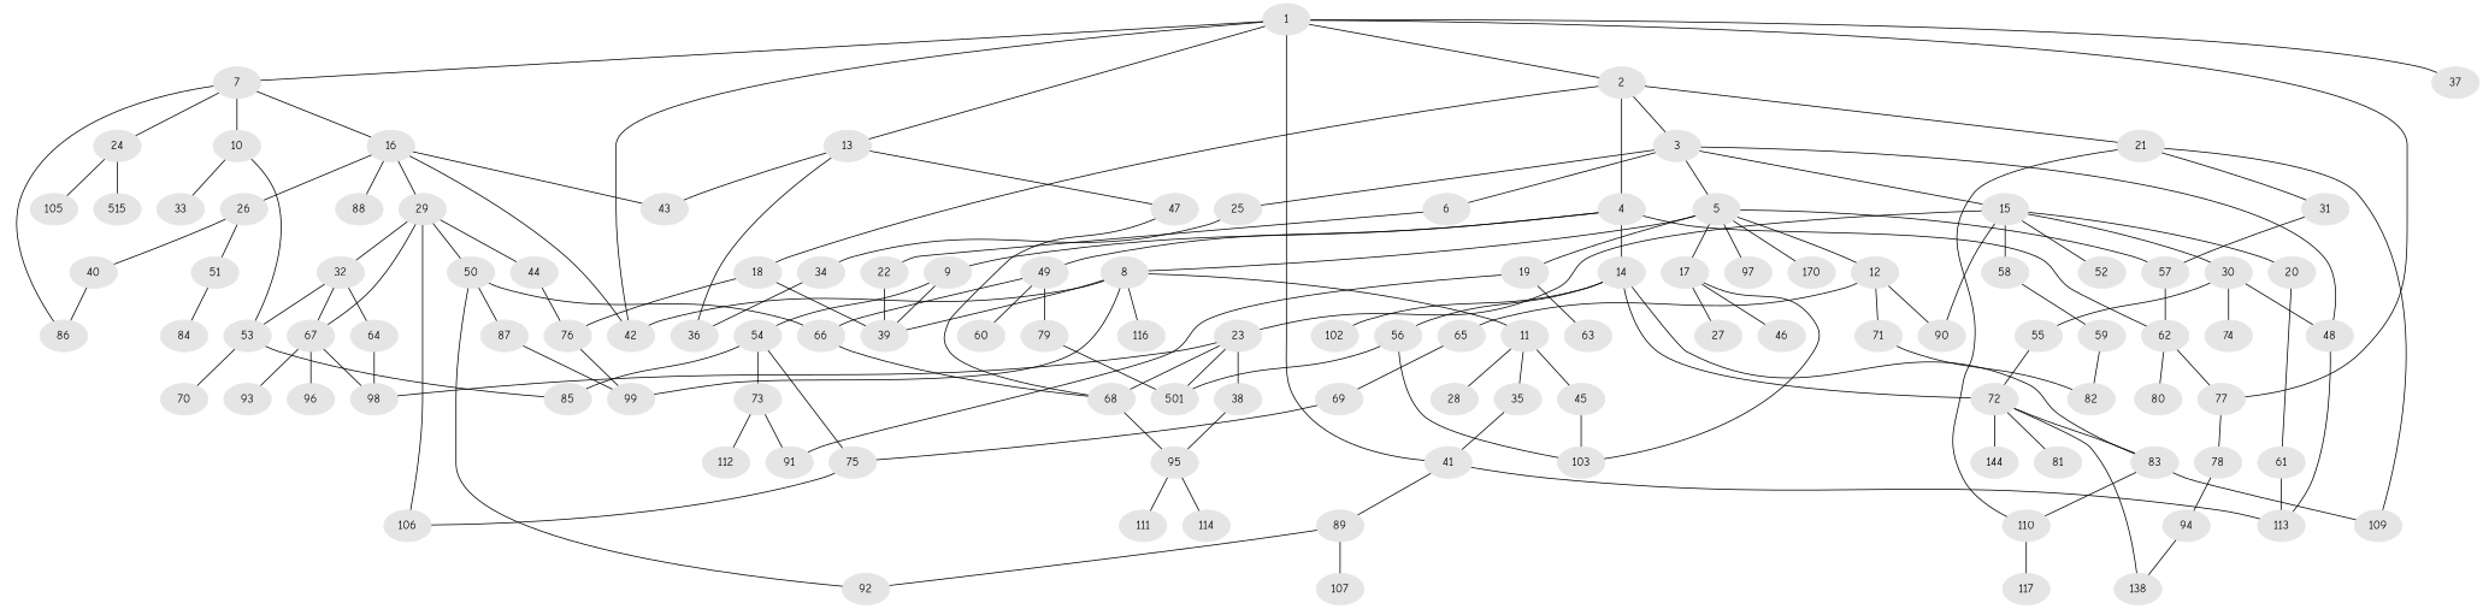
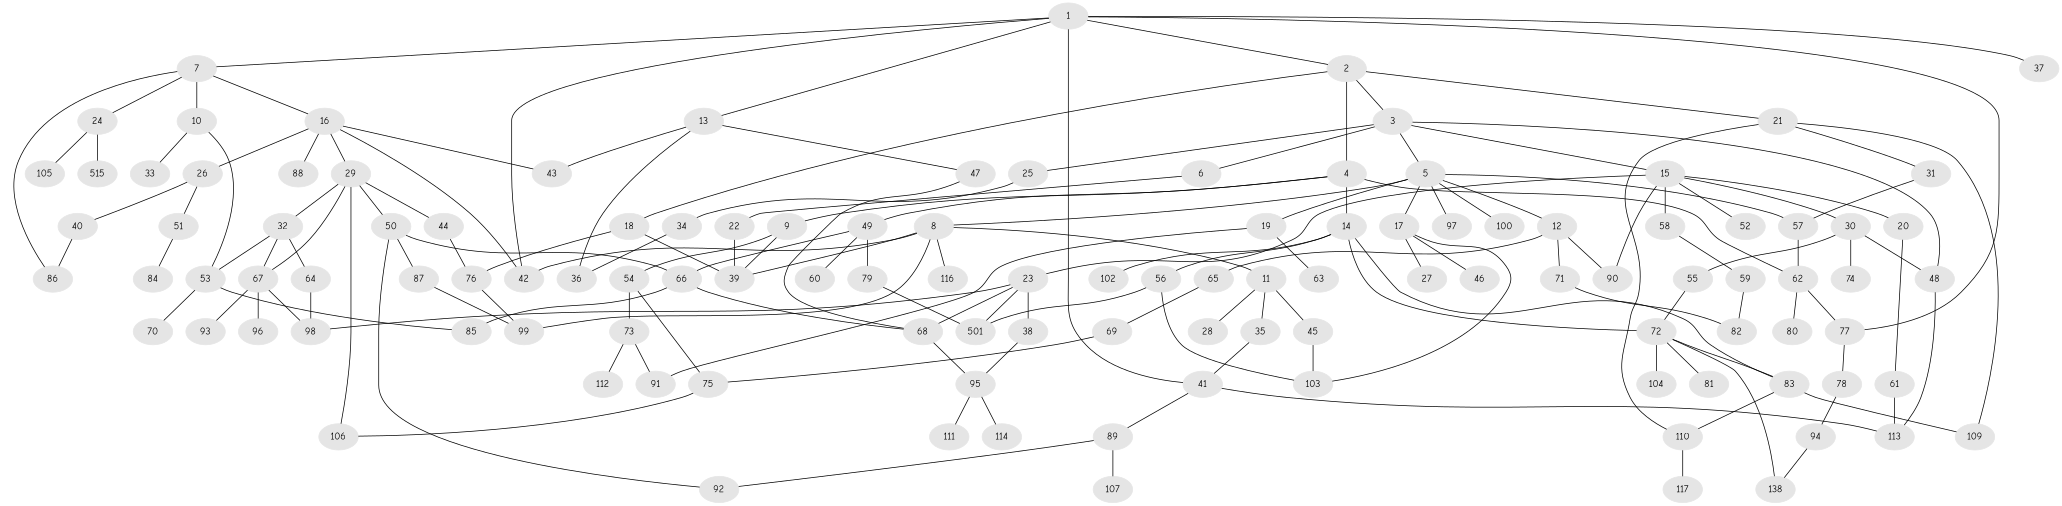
  graph {
    fontname="Comic Neue"
    node [color=gray90 fontname="Comic Neue" style=filled]
    edge [fontname="Comic Neue"]
    1
    2
    7
    13
    37
    41
    42
    77
    3
    4
    18
    21
    10
    16
    24
    86
    36
    43
    47
    89
    113
    78
    5
    6
    15
    25
    48
    9
    14
    49
    62
    39
    76
    31
    109
    110
    8
    12
    17
    19
    57
    97
-   100 [label=170]
+   100
    22
    90
    20
    23
    30
    52
    58
    34
    38
    95
    54
    56
    72
    83
    102
    60
    66
    79
    80
    11
    99
    116
    65
    71
    27
    46
    103
    63
    91
    33
    53
    26
    29
    88
    105
    n79 [label=515]
    28
    35
    45
    85
    73
    75
    70
    69
    82
    68
    n90 [label=501]
    81
-   104 [label=144]
+   104
    n93 [label=138]
    61
    98
    55
    74
    59
    40
    51
    32
    44
    50
    67
    106
    117
    84
    64
    87
    92
    93
    96
    111
    114
    107
    112
    94
    1 -- 2
    1 -- 7
    1 -- 13
    1 -- 37
    1 -- 41
    1 -- 42
    1 -- 77
    2 -- 3
    2 -- 4
    2 -- 18
    2 -- 21
    7 -- 10
    7 -- 16
    7 -- 24
    7 -- 86
    13 -- 36
    13 -- 43
    13 -- 47
    41 -- 89
    41 -- 113
    77 -- 78
    3 -- 5
    3 -- 6
    3 -- 15
    3 -- 25
    3 -- 48
    4 -- 9
    4 -- 14
    4 -- 49
    4 -- 62
    18 -- 39
    18 -- 76
    21 -- 31
    21 -- 109
    21 -- 110
    10 -- 33
    10 -- 53
    16 -- 42
    16 -- 43
    16 -- 26
    16 -- 29
    16 -- 88
    24 -- 105
    24 -- n79
    47 -- 68
    89 -- 92
    89 -- 107
    78 -- 94
    5 -- 8
    5 -- 12
    5 -- 17
    5 -- 19
    5 -- 57
    5 -- 97
    5 -- 100
    6 -- 22
    15 -- 90
    15 -- 20
    15 -- 23
    15 -- 30
    15 -- 52
    15 -- 58
    25 -- 34
    48 -- 113
    9 -- 39
    9 -- 54
    14 -- 56
    14 -- 72
    14 -- 83
    14 -- 102
    49 -- 60
    49 -- 66
    49 -- 79
    62 -- 77
    62 -- 80
    76 -- 99
    31 -- 57
    110 -- 117
    8 -- 42
    8 -- 39
    8 -- 11
    8 -- 99
    8 -- 116
    12 -- 90
    12 -- 65
    12 -- 71
    17 -- 27
    17 -- 46
    17 -- 103
    19 -- 63
    19 -- 91
    57 -- 62
    22 -- 39
    20 -- 61
    23 -- 38
    23 -- 68
    23 -- n90
    23 -- 98
    30 -- 48
    30 -- 55
    30 -- 74
    58 -- 59
    34 -- 36
    38 -- 95
    95 -- 111
    95 -- 114
-   54 -- 85
+   66 -- 85
    54 -- 73
    54 -- 75
    56 -- 103
    56 -- n90
    72 -- 83
    72 -- 81
    72 -- 104
    72 -- n93
    83 -- 109
    83 -- 110
    66 -- 68
    79 -- n90
    11 -- 28
    11 -- 35
    11 -- 45
    65 -- 69
    71 -- 82
    53 -- 85
    53 -- 70
    26 -- 40
    26 -- 51
    29 -- 32
    29 -- 44
    29 -- 50
    29 -- 67
    29 -- 106
    35 -- 41
    45 -- 103
    73 -- 91
    73 -- 112
    75 -- 106
    69 -- 75
    68 -- 95
    61 -- 113
    55 -- 72
    59 -- 82
    40 -- 86
    51 -- 84
    32 -- 53
    32 -- 67
    32 -- 64
    44 -- 76
    50 -- 66
    50 -- 87
    50 -- 92
    67 -- 98
    67 -- 93
    67 -- 96
    64 -- 98
    87 -- 99
    94 -- n93
  }
